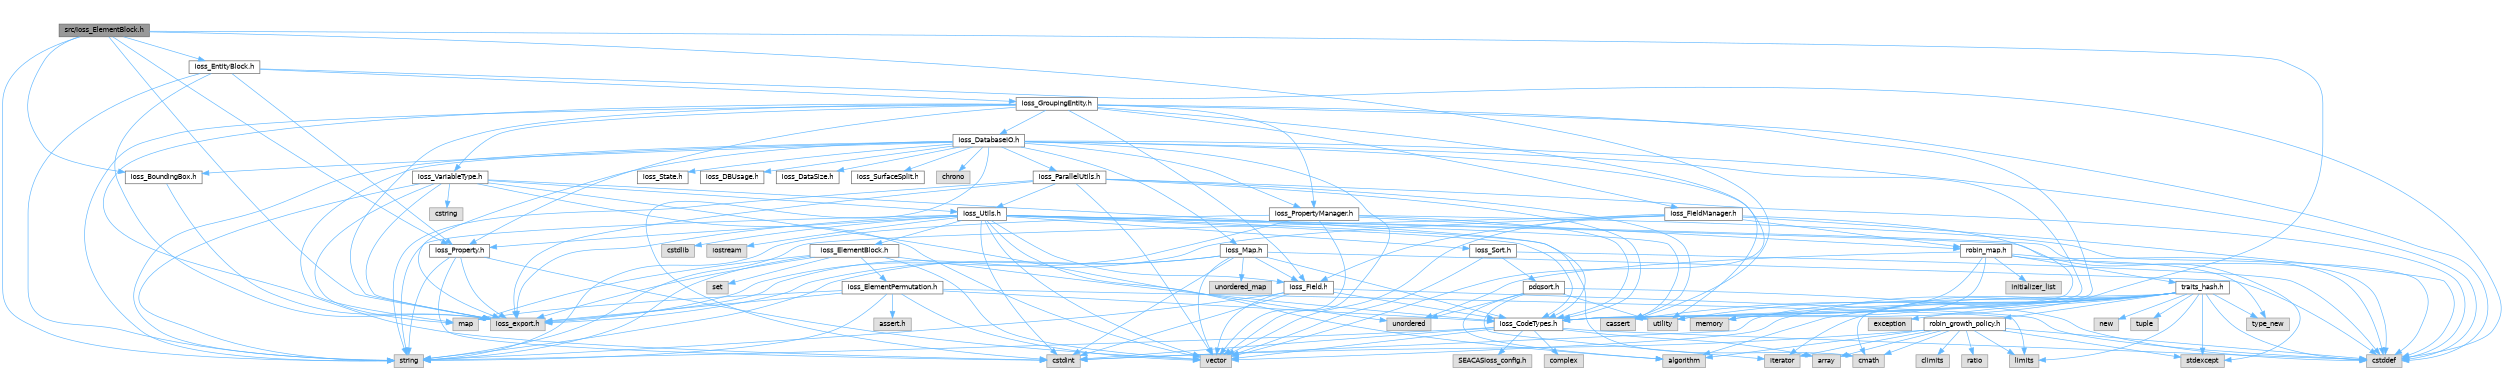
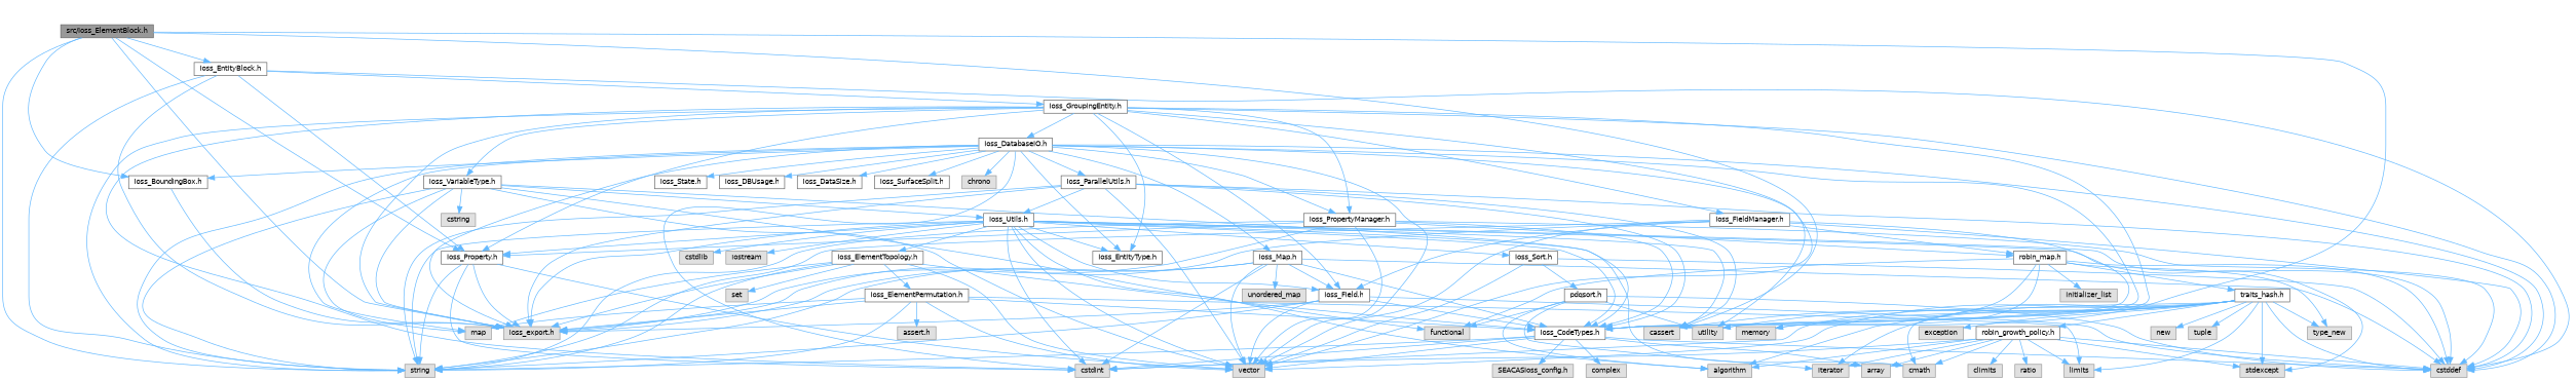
  digraph {
    node [color=grey60 fillcolor="#E0E0E0" fontname=Helvetica fontsize=10 shape=box style=filled]
    edge [color=steelblue1 fontname=Helvetica fontsize=10 labelfontname=Helvetica labelfontsize=10 style=solid]
    n1 [color=gray40 fillcolor=grey60 fontcolor=black height=0.2 label="src/Ioss_ElementBlock.h" width=0.4]
    n2 [height=0.2 label="ioss_export.h" width=0.4]
    n3 [color=grey40 fillcolor=white height=0.2 label="Ioss_BoundingBox.h" width=0.4]
    n4 [color=grey40 fillcolor=white height=0.2 label="Ioss_CodeTypes.h" width=0.4]
    n5 [height=0.2 label=string width=0.4]
    n6 [color=grey40 fillcolor=white height=0.2 label="Ioss_EntityBlock.h" width=0.4]
    n7 [color=grey40 fillcolor=white height=0.2 label="Ioss_Property.h" width=0.4]
    n8 [height=0.2 label=cassert width=0.4]
    n9 [height=0.2 label=array width=0.4]
    n10 [height=0.2 label=cstddef width=0.4]
    n11 [height=0.2 label=cstdint width=0.4]
    n12 [height=0.2 label=vector width=0.4]
    n13 [height=0.2 label="SEACASIoss_config.h" width=0.4]
    n14 [height=0.2 label=complex width=0.4]
    n15 [color=grey40 fillcolor=white height=0.2 label="Ioss_GroupingEntity.h" width=0.4]
    n16 [color=grey40 fillcolor=white height=0.2 label="Ioss_DatabaseIO.h" width=0.4]
+   n17 [color=grey40 fillcolor=white height=0.2 label="Ioss_EntityType.h" width=0.4]
    n18 [color=grey40 fillcolor=white height=0.2 label="Ioss_Field.h" width=0.4]
    n19 [color=grey40 fillcolor=white height=0.2 label="Ioss_PropertyManager.h" width=0.4]
    n20 [color=grey40 fillcolor=white height=0.2 label="Ioss_FieldManager.h" width=0.4]
    n21 [color=grey40 fillcolor=white height=0.2 label="Ioss_VariableType.h" width=0.4]
    n22 [color=grey40 fillcolor=white height=0.2 label="Ioss_State.h" width=0.4]
    n23 [color=grey40 fillcolor=white height=0.2 label="Ioss_DBUsage.h" width=0.4]
    n24 [color=grey40 fillcolor=white height=0.2 label="Ioss_DataSize.h" width=0.4]
    n25 [color=grey40 fillcolor=white height=0.2 label="Ioss_Map.h" width=0.4]
    n26 [color=grey40 fillcolor=white height=0.2 label="Ioss_ParallelUtils.h" width=0.4]
    n27 [height=0.2 label=map width=0.4]
    n28 [height=0.2 label=utility width=0.4]
    n29 [color=grey40 fillcolor=white height=0.2 label="Ioss_SurfaceSplit.h" width=0.4]
    n30 [height=0.2 label=chrono width=0.4]
    n31 [color=grey40 fillcolor=white height=0.2 label="robin_map.h" width=0.4]
    n32 [color=grey40 fillcolor=white height=0.2 label="Ioss_Utils.h" width=0.4]
-   n33 [height=0.2 label=unordered width=0.4]
+   n33 [height=0.2 label=functional width=0.4]
    n34 [height=0.2 label=cstring width=0.4]
    n35 [height=0.2 label=unordered_map width=0.4]
-   n36 [color=grey40 fillcolor=white height=0.2 label="Ioss_ElementBlock.h" width=0.4]
+   n36 [color=grey40 fillcolor=white height=0.2 label="Ioss_ElementTopology.h" width=0.4]
    n37 [color=grey40 fillcolor=white height=0.2 label="Ioss_Sort.h" width=0.4]
    n38 [height=0.2 label=algorithm width=0.4]
    n39 [height=0.2 label=cmath width=0.4]
    n40 [height=0.2 label=cstdlib width=0.4]
    n41 [height=0.2 label=iostream width=0.4]
    n42 [height=0.2 label=stdexcept width=0.4]
    n43 [color=grey40 fillcolor=white height=0.2 label="Ioss_ElementPermutation.h" width=0.4]
    n44 [height=0.2 label=set width=0.4]
    n45 [color=grey40 fillcolor=white height=0.2 label="pdqsort.h" width=0.4]
    n46 [height=0.2 label="assert.h" width=0.4]
    n47 [height=0.2 label=limits width=0.4]
    n48 [height=0.2 label=iterator width=0.4]
    n49 [height=0.2 label=initializer_list width=0.4]
    n50 [height=0.2 label=memory width=0.4]
    n51 [height=0.2 label=type_new width=0.4]
    n52 [color=grey40 fillcolor=white height=0.2 label="traits_hash.h" width=0.4]
    n53 [height=0.2 label=exception width=0.4]
    n54 [height=0.2 label=new width=0.4]
    n55 [height=0.2 label=tuple width=0.4]
    n56 [color=grey40 fillcolor=white height=0.2 label="robin_growth_policy.h" width=0.4]
    n57 [height=0.2 label=climits width=0.4]
    n58 [height=0.2 label=ratio width=0.4]
    n1 -> n2
    n1 -> n3
    n1 -> n4
    n1 -> n5
    n1 -> n6
    n1 -> n7
    n1 -> n8
    n3 -> n2
    n4 -> n5
    n4 -> n9
    n4 -> n10
    n4 -> n11
    n4 -> n12
    n4 -> n13
    n4 -> n14
    n6 -> n2
    n6 -> n5
    n6 -> n7
    n6 -> n10
    n6 -> n15
    n7 -> n2
    n7 -> n5
    n7 -> n11
    n7 -> n12
    n15 -> n2
    n15 -> n4
    n15 -> n5
    n15 -> n7
    n15 -> n10
    n15 -> n11
    n15 -> n12
    n15 -> n16
+   n15 -> n17
    n15 -> n18
    n15 -> n19
    n15 -> n20
    n15 -> n21
    n16 -> n2
    n16 -> n3
    n16 -> n4
    n16 -> n5
    n16 -> n10
    n16 -> n11
    n16 -> n12
+   n16 -> n17
    n16 -> n19
    n16 -> n22
    n16 -> n23
    n16 -> n24
    n16 -> n25
    n16 -> n26
    n16 -> n27
    n16 -> n28
    n16 -> n29
    n16 -> n30
-   n18 -> n11
+   n18 -> n2
    n18 -> n4
    n18 -> n5
    n18 -> n10
    n18 -> n12
    n19 -> n2
    n19 -> n4
    n19 -> n5
+   n19 -> n7
    n19 -> n10
    n19 -> n12
    n19 -> n31
    n20 -> n2
    n20 -> n4
    n20 -> n5
    n20 -> n10
    n20 -> n12
    n20 -> n18
    n20 -> n31
    n21 -> n2
    n21 -> n4
    n21 -> n5
    n21 -> n12
    n21 -> n27
    n21 -> n32
    n21 -> n33
    n21 -> n34
    n25 -> n2
    n25 -> n4
    n25 -> n5
    n25 -> n10
    n25 -> n11
    n25 -> n12
    n25 -> n18
    n25 -> n35
    n26 -> n2
    n26 -> n4
    n26 -> n5
    n26 -> n8
    n26 -> n10
    n26 -> n12
    n26 -> n32
    n31 -> n10
    n31 -> n28
    n31 -> n33
    n31 -> n49
    n31 -> n50
    n31 -> n51
    n31 -> n52
    n32 -> n2
    n32 -> n4
    n32 -> n5
    n32 -> n7
    n32 -> n8
    n32 -> n10
    n32 -> n11
    n32 -> n12
+   n32 -> n17
    n32 -> n18
    n32 -> n36
    n32 -> n37
    n32 -> n38
    n32 -> n39
    n32 -> n40
    n32 -> n41
    n32 -> n42
    n36 -> n2
    n36 -> n4
    n36 -> n5
    n36 -> n12
    n36 -> n27
    n36 -> n43
    n36 -> n44
    n37 -> n10
    n37 -> n12
    n37 -> n45
    n43 -> n2
    n43 -> n4
    n43 -> n5
    n43 -> n12
    n43 -> n27
    n43 -> n46
    n43 -> n47
    n45 -> n10
    n45 -> n28
    n45 -> n33
    n45 -> n38
    n45 -> n48
    n52 -> n8
    n52 -> n10
    n52 -> n11
    n52 -> n12
    n52 -> n28
    n52 -> n38
    n52 -> n39
    n52 -> n42
    n52 -> n47
    n52 -> n48
    n52 -> n50
    n52 -> n51
    n52 -> n53
    n52 -> n54
    n52 -> n55
    n52 -> n56
    n56 -> n9
    n56 -> n10
    n56 -> n11
    n56 -> n38
    n56 -> n39
    n56 -> n42
    n56 -> n47
    n56 -> n48
    n56 -> n57
    n56 -> n58
  }
